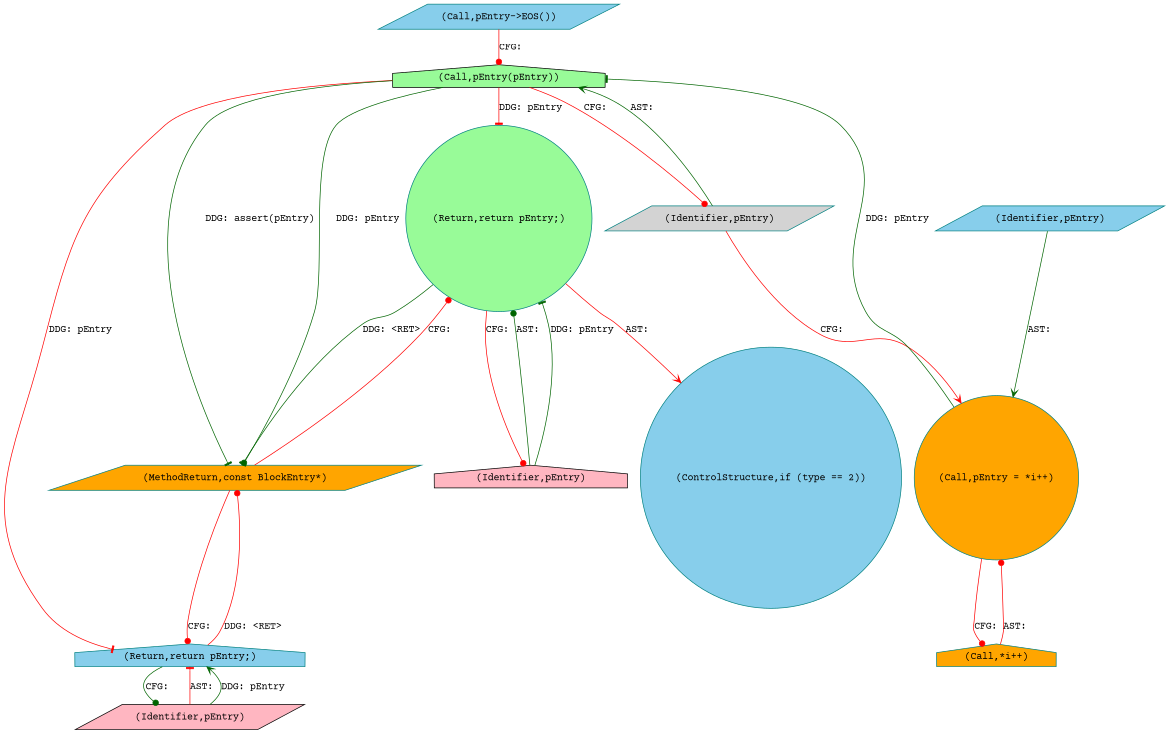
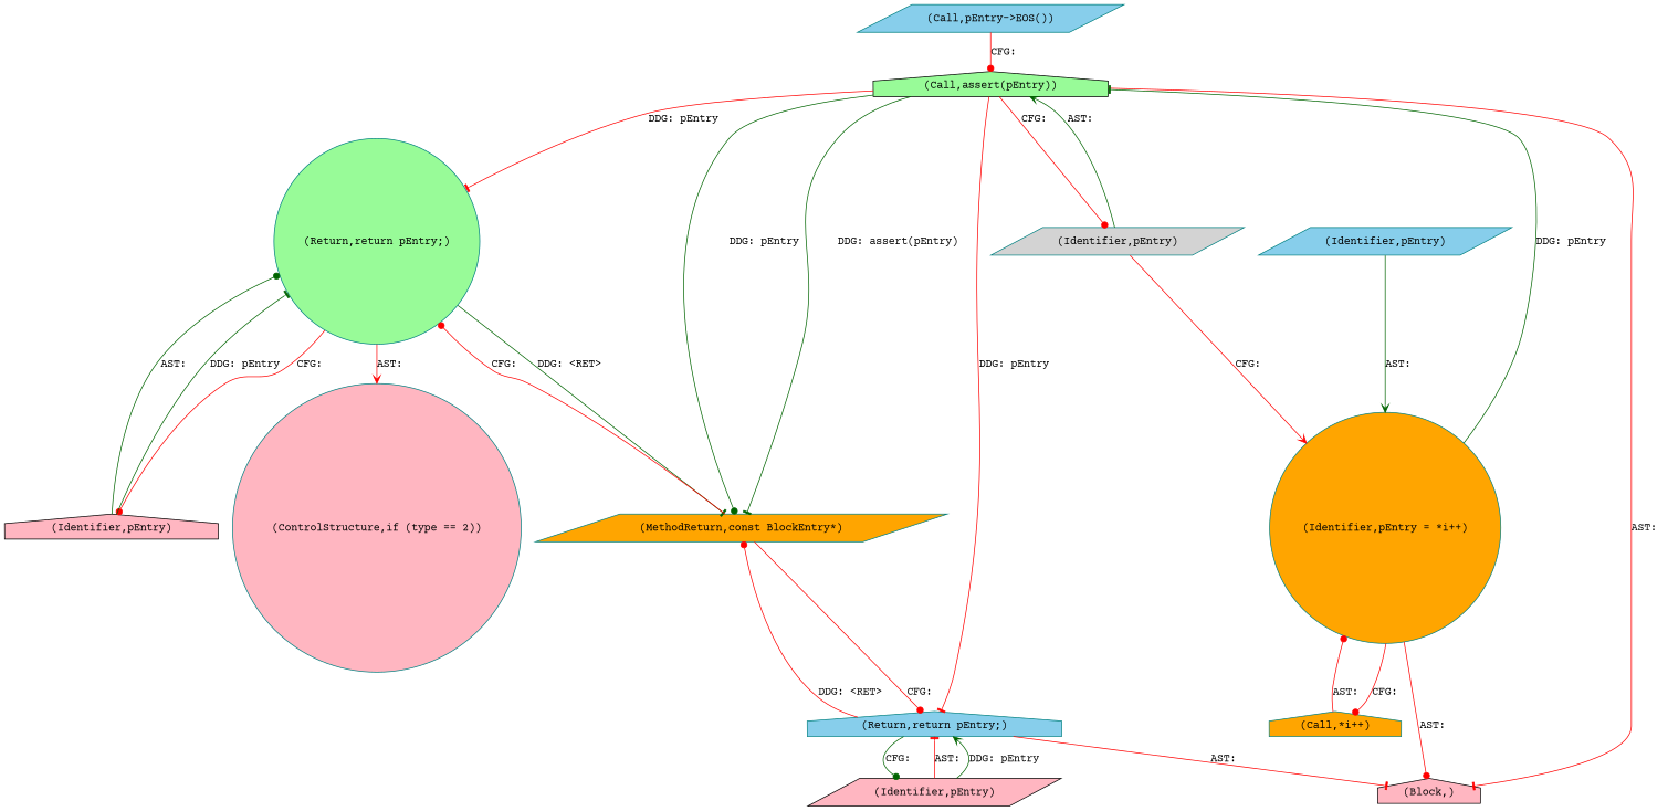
  digraph {
    fontname="Courier Prime"
    node [color=teal fillcolor=lightpink fontname="Courier Prime" shape=house style=filled]
    edge [arrowhead=dot color=red fontname="Courier Prime"]
-   n1 [color=black fillcolor=palegreen label="(Call,pEntry(pEntry))"]
+   n1 [color=black fillcolor=palegreen label="(Call,assert(pEntry))"]
    n2 [fillcolor=palegreen label="(Return,return pEntry;)" shape=circle]
    n3 [fillcolor=skyblue label="(Return,return pEntry;)"]
    n4 [fillcolor=orange label="(MethodReturn,const BlockEntry*)" shape=parallelogram]
    n5 [fillcolor=lightgrey label="(Identifier,pEntry)" shape=parallelogram]
+   n6 [color=black label="(Block,)"]
    n7 [color=black label="(Identifier,pEntry)"]
-   n8 [fillcolor=skyblue label="(ControlStructure,if (type == 2))" shape=circle]
+   n8 [label="(ControlStructure,if (type == 2))" shape=circle]
    n9 [color=black label="(Identifier,pEntry)" shape=parallelogram]
-   n10 [fillcolor=orange label="(Call,pEntry = *i++)" shape=circle]
+   n10 [fillcolor=orange label="(Identifier,pEntry = *i++)" shape=circle]
    n11 [fillcolor=orange label="(Call,*i++)"]
    n12 [fillcolor=skyblue label="(Identifier,pEntry)" shape=parallelogram]
    n13 [fillcolor=skyblue label="(Call,pEntry->EOS())" shape=parallelogram]
    n1 -> n2 [arrowhead=tee label="DDG: pEntry"]
    n1 -> n3 [arrowhead=tee label="DDG: pEntry"]
    n1 -> n4 [arrowhead=tee color=darkgreen label="DDG: assert(pEntry)"]
    n1 -> n4 [color=darkgreen label="DDG: pEntry"]
    n1 -> n5 [label="CFG: "]
+   n1 -> n6 [arrowhead=tee label="AST: "]
    n2 -> n4 [arrowhead=tee color=darkgreen label="DDG: <RET>"]
    n2 -> n7 [label="CFG: "]
    n2 -> n8 [arrowhead=vee label="AST: "]
    n3 -> n4 [label="DDG: <RET>"]
+   n3 -> n6 [arrowhead=tee label="AST: "]
    n3 -> n9 [color=darkgreen label="CFG: "]
    n4 -> n2 [label="CFG: "]
    n4 -> n3 [label="CFG: "]
    n5 -> n1 [arrowhead=vee color=darkgreen label="AST: "]
    n5 -> n10 [arrowhead=vee label="CFG: "]
    n7 -> n2 [color=darkgreen label="AST: "]
    n7 -> n2 [arrowhead=tee color=darkgreen label="DDG: pEntry"]
    n9 -> n3 [arrowhead=tee label="AST: "]
    n9 -> n3 [arrowhead=vee color=darkgreen label="DDG: pEntry"]
    n10 -> n1 [arrowhead=tee color=darkgreen label="DDG: pEntry"]
+   n10 -> n6 [label="AST: "]
    n10 -> n11 [label="CFG: "]
    n11 -> n10 [label="AST: "]
    n12 -> n10 [arrowhead=vee color=darkgreen label="AST: "]
    n13 -> n1 [label="CFG: "]
  }
